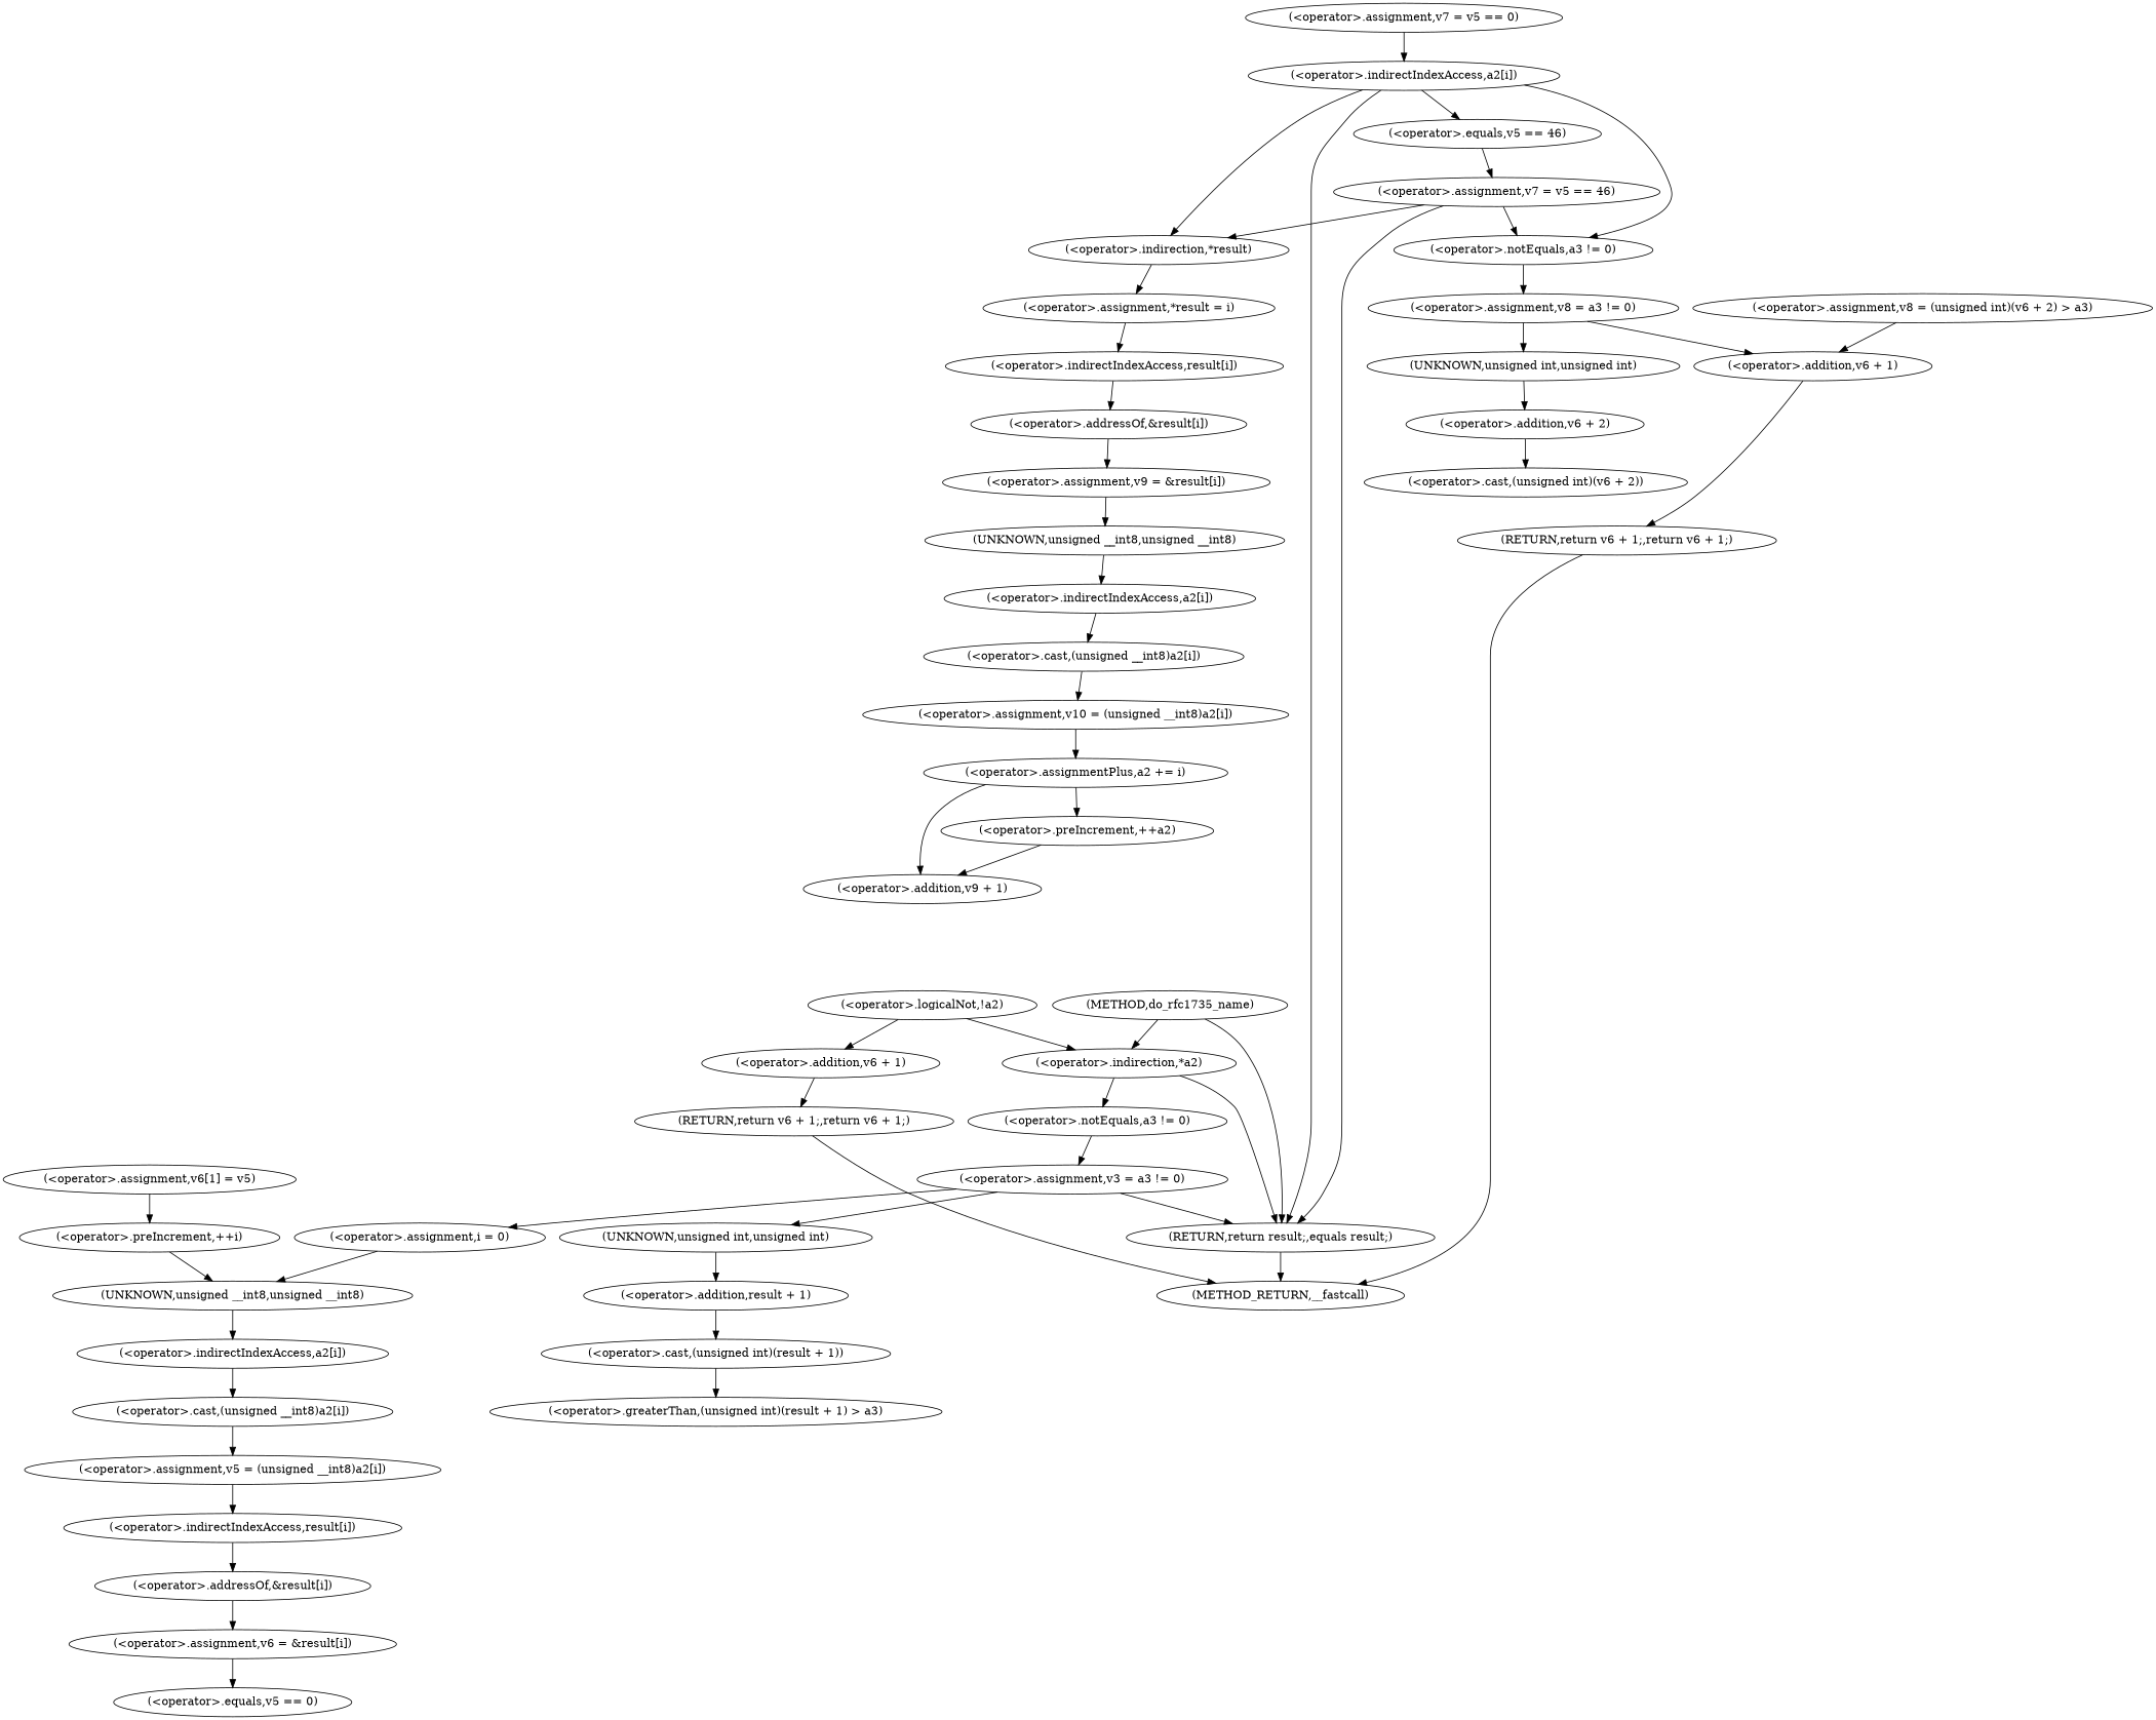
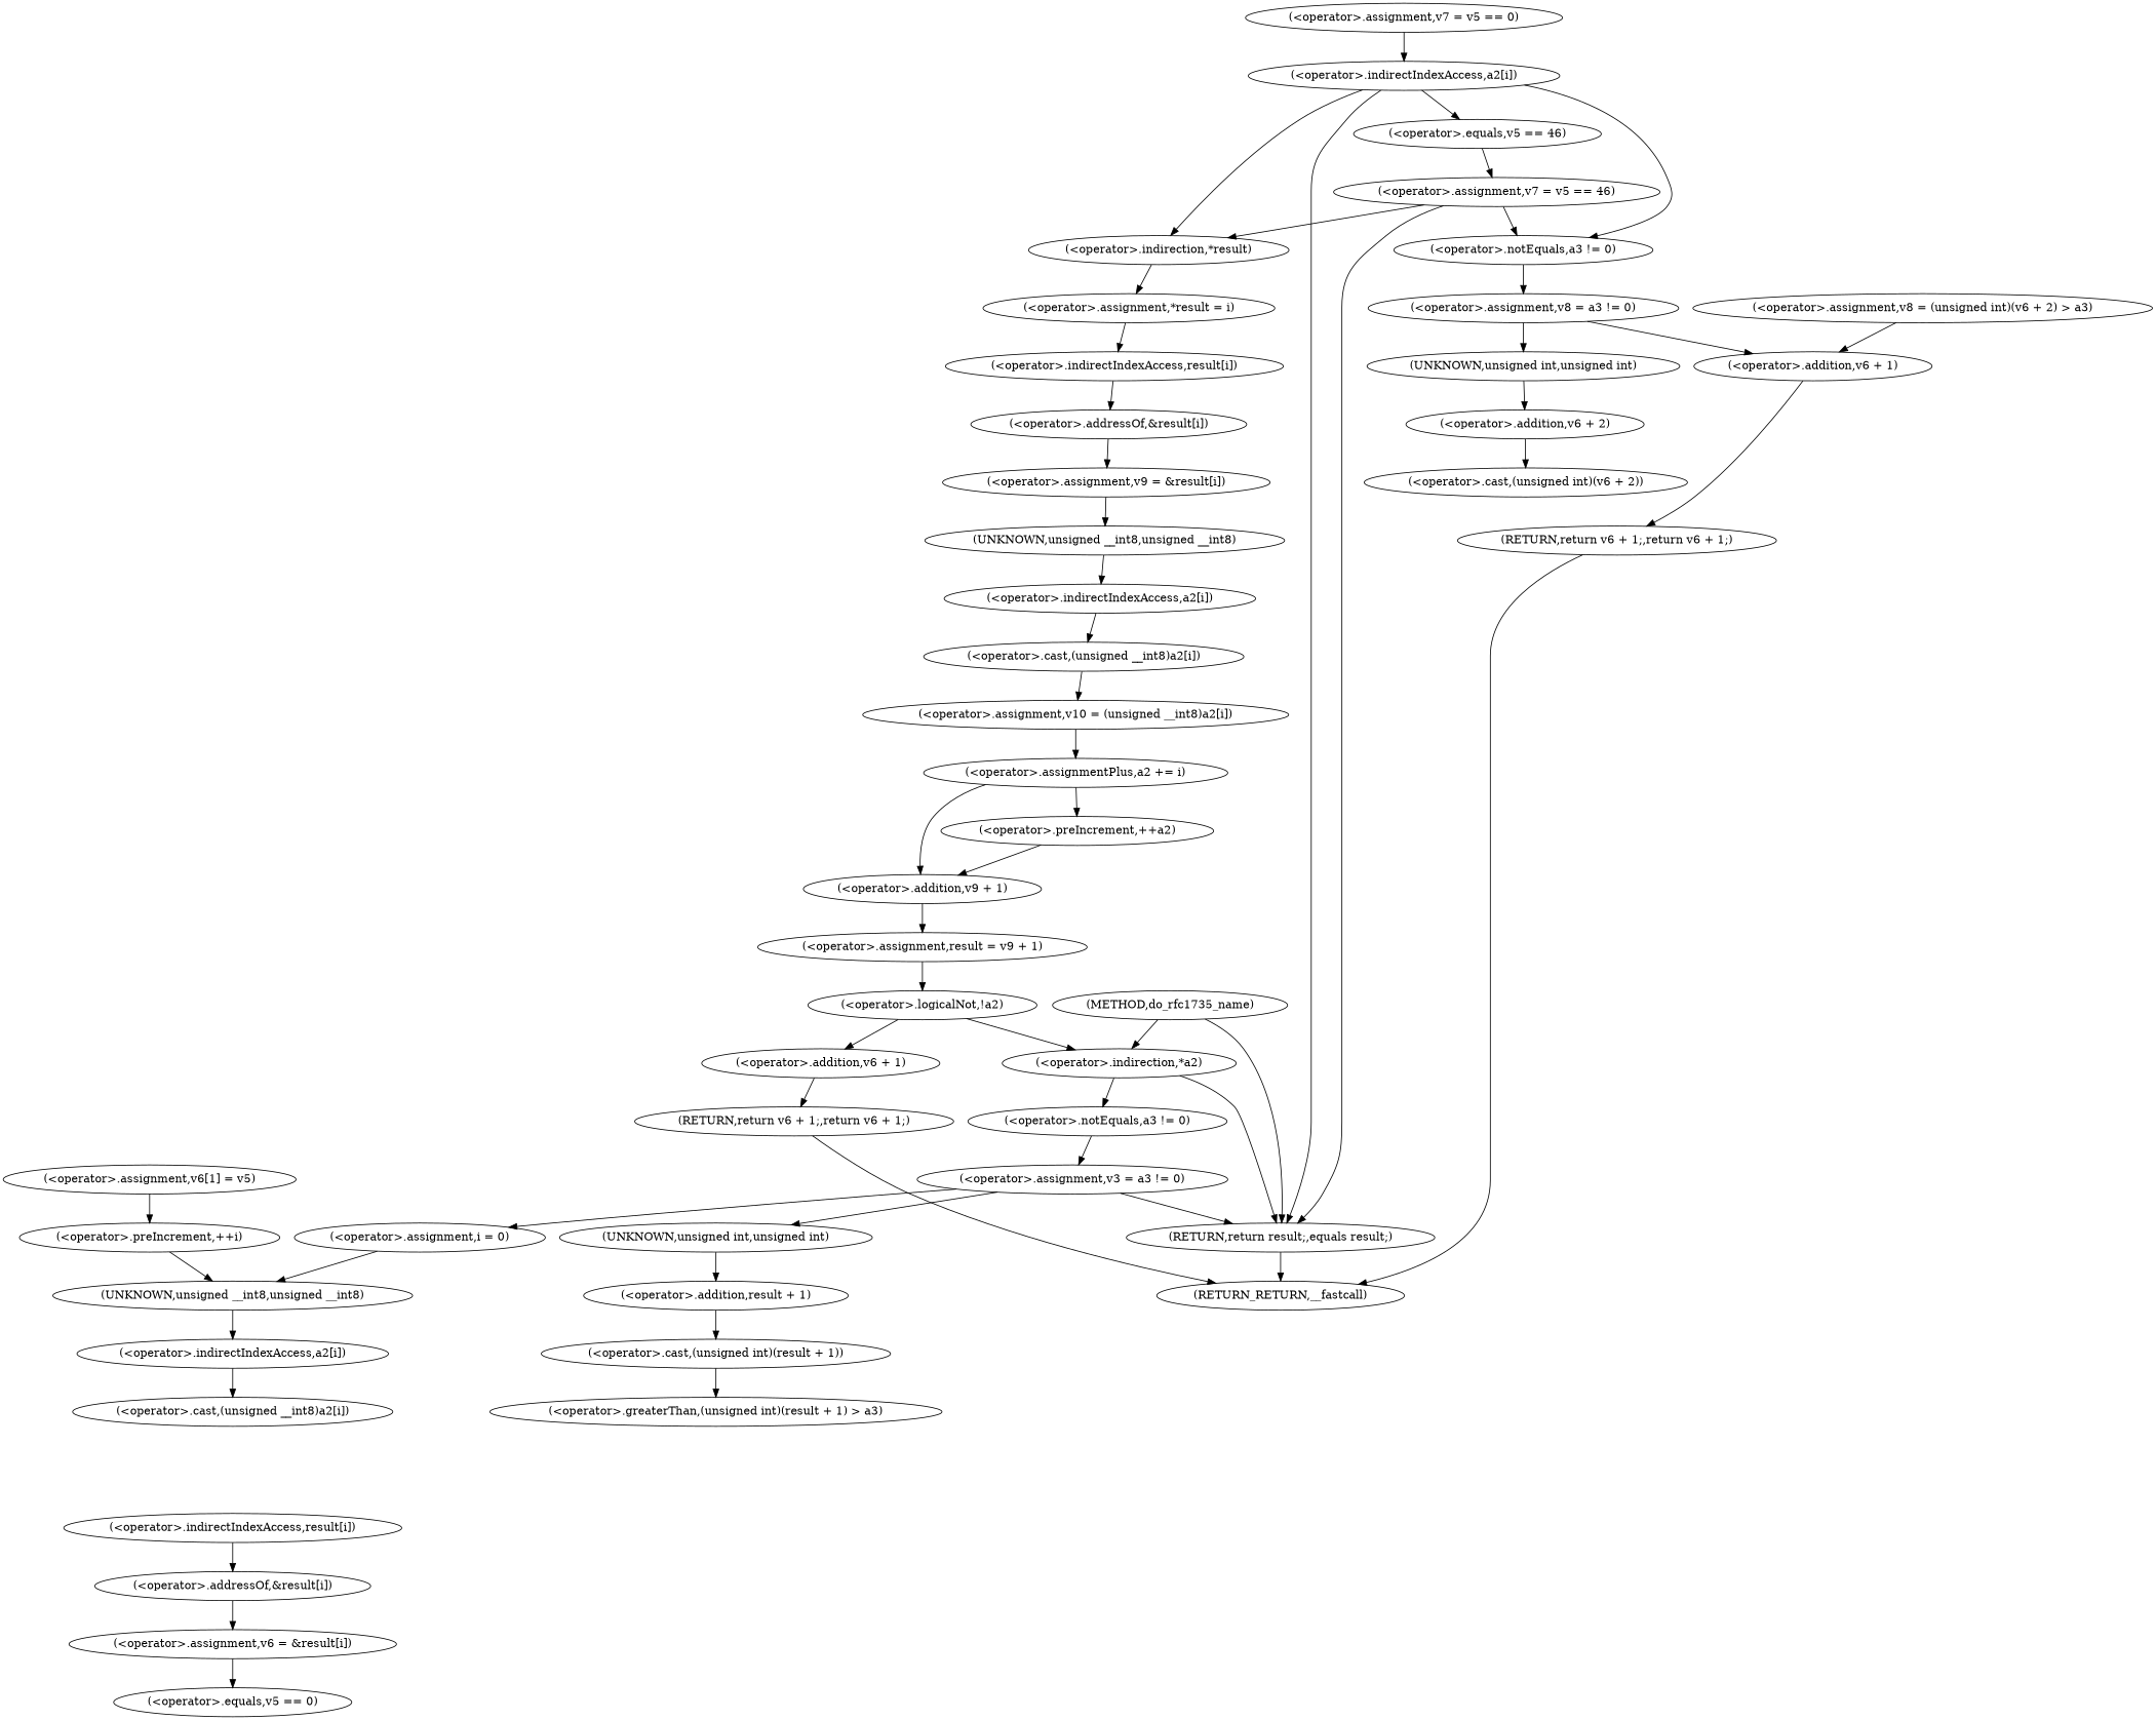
  digraph {
    n1 [label="(<operator>.indirection,*a2)"]
    n2 [label="(<operator>.notEquals,a3 != 0)"]
    n3 [label="(RETURN,return result;,equals result;)"]
    n4 [label="(<operator>.assignment,v3 = a3 != 0)"]
-   n5 [label="(METHOD_RETURN,__fastcall)"]
+   n5 [label="(RETURN_RETURN,__fastcall)"]
    n6 [label="(UNKNOWN,unsigned int,unsigned int)"]
    n7 [label="(<operator>.assignment,i = 0)"]
    n8 [label="(<operator>.addition,result + 1)"]
    n9 [label="(UNKNOWN,unsigned __int8,unsigned __int8)"]
    n10 [label="(<operator>.greaterThan,(unsigned int)(result + 1) > a3)"]
    n11 [label="(<operator>.cast,(unsigned int)(result + 1))"]
    n12 [label="(<operator>.indirectIndexAccess,a2[i])"]
    n13 [label="(<operator>.preIncrement,++i)"]
-   n14 [label="(<operator>.assignment,v5 = (unsigned __int8)a2[i])"]
    n15 [label="(<operator>.indirectIndexAccess,result[i])"]
    n16 [label="(<operator>.addressOf,&result[i])"]
    n17 [label="(<operator>.cast,(unsigned __int8)a2[i])"]
    n18 [label="(<operator>.assignment,v6 = &result[i])"]
    n19 [label="(<operator>.equals,v5 == 0)"]
    n20 [label="(<operator>.assignment,v7 = v5 == 0)"]
    n21 [label="(<operator>.indirectIndexAccess,a2[i])"]
    n22 [label="(<operator>.equals,v5 == 46)"]
    n23 [label="(<operator>.notEquals,a3 != 0)"]
    n24 [label="(<operator>.indirection,*result)"]
    n25 [label="(<operator>.assignment,v7 = v5 == 46)"]
    n26 [label="(<operator>.assignment,v8 = a3 != 0)"]
    n27 [label="(<operator>.assignment,*result = i)"]
    n28 [label="(UNKNOWN,unsigned int,unsigned int)"]
    n29 [label="(<operator>.addition,v6 + 1)"]
    n30 [label="(<operator>.addition,v6 + 2)"]
    n31 [label="(RETURN,return v6 + 1;,return v6 + 1;)"]
    n32 [label="(<operator>.assignment,v8 = (unsigned int)(v6 + 2) > a3)"]
    n33 [label="(<operator>.cast,(unsigned int)(v6 + 2))"]
    n34 [label="(<operator>.assignment,v6[1] = v5)"]
    n35 [label="(<operator>.indirectIndexAccess,result[i])"]
    n36 [label="(<operator>.addressOf,&result[i])"]
    n37 [label="(<operator>.assignment,v9 = &result[i])"]
    n38 [label="(UNKNOWN,unsigned __int8,unsigned __int8)"]
    n39 [label="(<operator>.indirectIndexAccess,a2[i])"]
    n40 [label="(<operator>.assignment,v10 = (unsigned __int8)a2[i])"]
    n41 [label="(<operator>.assignmentPlus,a2 += i)"]
    n42 [label="(<operator>.preIncrement,++a2)"]
    n43 [label="(<operator>.addition,v9 + 1)"]
    n44 [label="(<operator>.cast,(unsigned __int8)a2[i])"]
+   n45 [label="(<operator>.assignment,result = v9 + 1)"]
    n46 [label="(<operator>.logicalNot,!a2)"]
    n47 [label="(<operator>.addition,v6 + 1)"]
    n48 [label="(RETURN,return v6 + 1;,return v6 + 1;)"]
    n49 [label="(METHOD,do_rfc1735_name)"]
    n1 -> n2
    n1 -> n3
    n2 -> n4
    n3 -> n5
    n4 -> n3
    n4 -> n6
    n4 -> n7
    n6 -> n8
    n7 -> n9
    n8 -> n11
    n9 -> n12
    n11 -> n10
    n12 -> n17
    n13 -> n9
-   n14 -> n15
    n15 -> n16
    n16 -> n18
-   n17 -> n14
    n18 -> n19
    n20 -> n21
    n21 -> n3
    n21 -> n22
    n21 -> n23
    n21 -> n24
    n22 -> n25
    n23 -> n26
    n24 -> n27
    n25 -> n3
    n25 -> n23
    n25 -> n24
    n26 -> n28
    n26 -> n29
    n27 -> n35
    n28 -> n30
    n29 -> n31
    n30 -> n33
    n31 -> n5
    n32 -> n29
    n34 -> n13
    n35 -> n36
    n36 -> n37
    n37 -> n38
    n38 -> n39
    n39 -> n44
    n40 -> n41
    n41 -> n42
    n41 -> n43
    n42 -> n43
+   n43 -> n45
    n44 -> n40
+   n45 -> n46
    n46 -> n1
    n46 -> n47
    n47 -> n48
    n48 -> n5
    n49 -> n1
    n49 -> n3
  }
